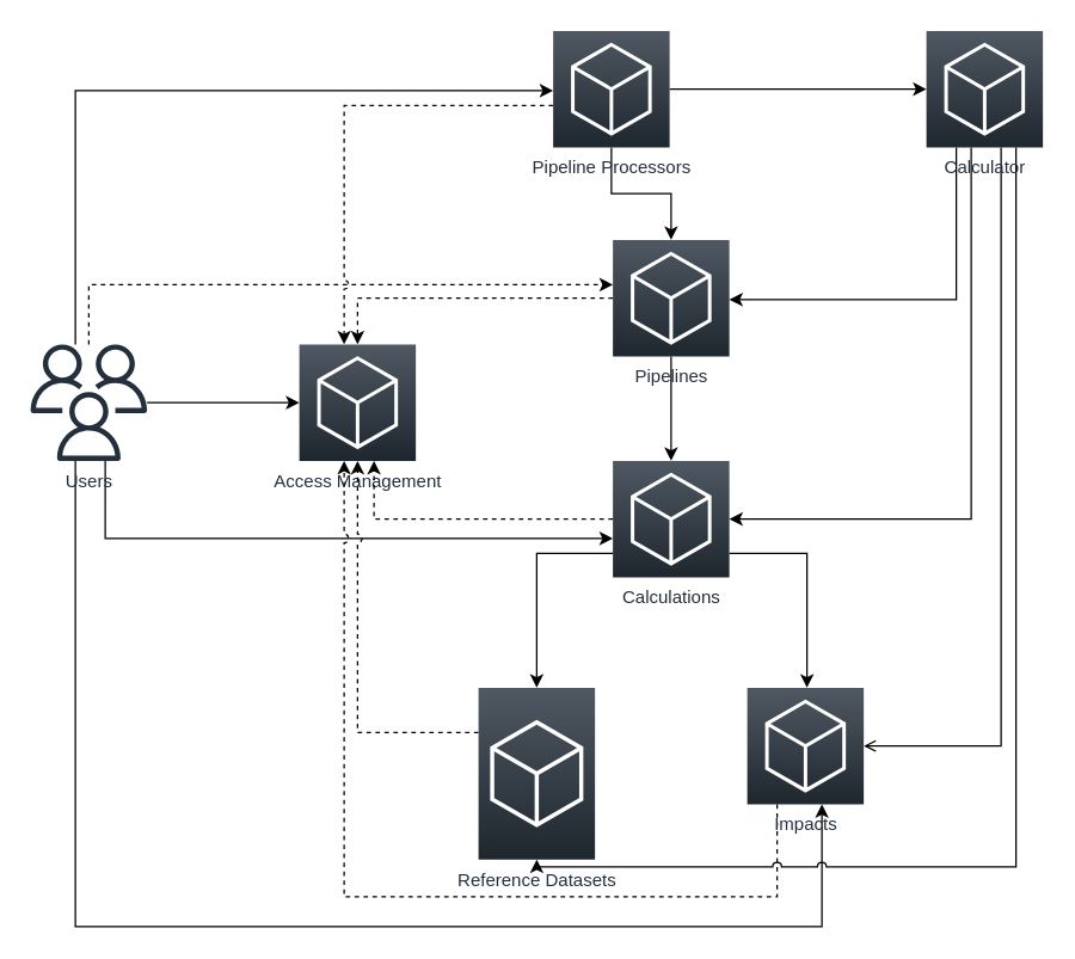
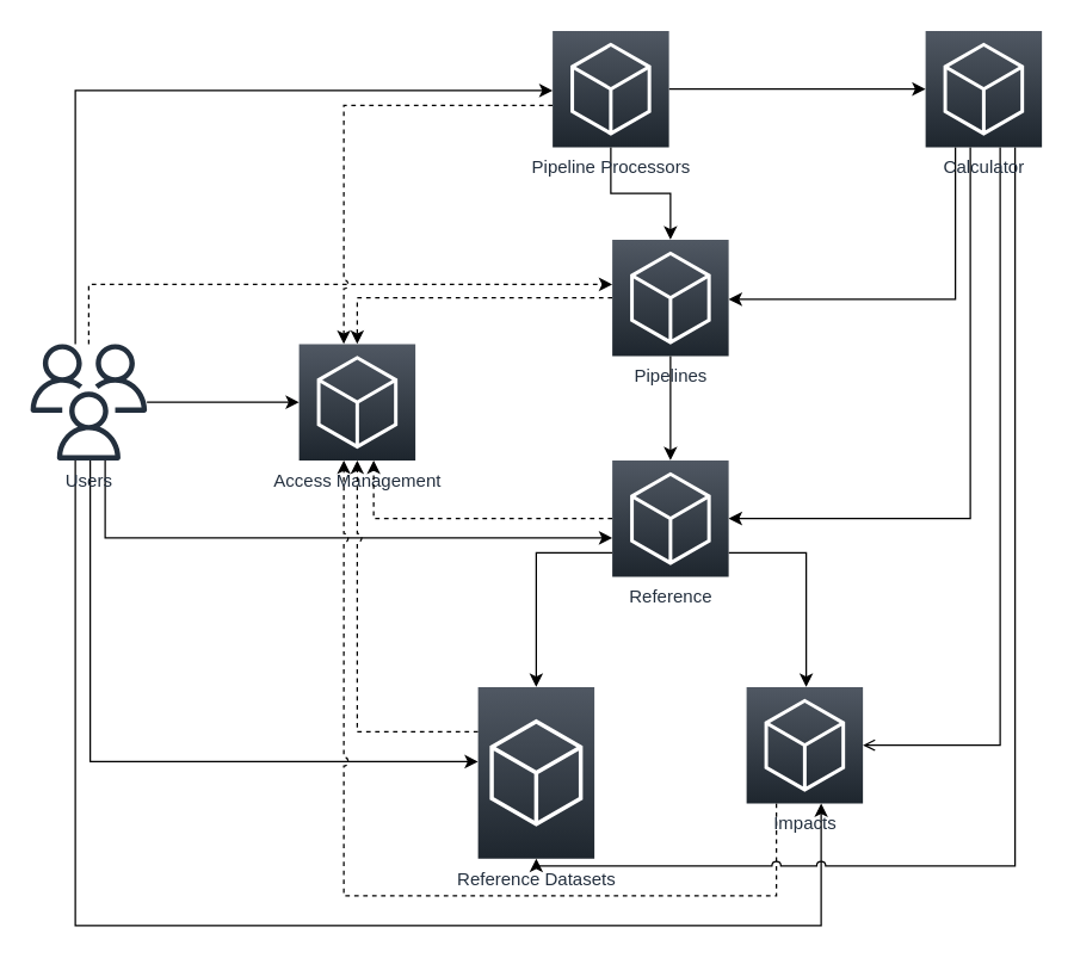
  <mxCell id="0" />
  <mxCell id="1" parent="0" />
  <mxCell id="2" value="Access Management" style="sketch=0;points=[[0,0,0],[0.25,0,0],[0.5,0,0],[0.75,0,0],[1,0,0],[0,1,0],[0.25,1,0],[0.5,1,0],[0.75,1,0],[1,1,0],[0,0.25,0],[0,0.5,0],[0,0.75,0],[1,0.25,0],[1,0.5,0],[1,0.75,0]];gradientDirection=north;outlineConnect=0;fontColor=#232F3E;gradientColor=#505863;fillColor=#1E262E;strokeColor=#ffffff;dashed=0;verticalLabelPosition=bottom;verticalAlign=top;align=center;html=1;fontSize=12;fontStyle=0;aspect=fixed;shape=mxgraph.aws4.resourceIcon;resIcon=mxgraph.aws4.general;" parent="1" vertex="1"><mxGeometry x="200" y="230" width="78" height="78" as="geometry" /></mxCell>
  <mxCell id="3" style="edgeStyle=orthogonalEdgeStyle;rounded=0;jumpStyle=arc;orthogonalLoop=1;jettySize=auto;html=1;" parent="1" source="9" target="2" edge="1"><mxGeometry relative="1" as="geometry" /></mxCell>
  <mxCell id="4" style="edgeStyle=orthogonalEdgeStyle;rounded=0;jumpStyle=arc;orthogonalLoop=1;jettySize=auto;html=1;" parent="1" source="9" target="24" edge="1"><mxGeometry relative="1" as="geometry"><Array as="points"><mxPoint x="50" y="60" /></Array></mxGeometry></mxCell>
  <mxCell id="5" style="edgeStyle=orthogonalEdgeStyle;rounded=0;jumpStyle=arc;orthogonalLoop=1;jettySize=auto;html=1;dashed=1;" parent="1" source="9" target="29" edge="1"><mxGeometry relative="1" as="geometry"><Array as="points"><mxPoint x="59" y="190" /></Array></mxGeometry></mxCell>
  <mxCell id="6" style="edgeStyle=orthogonalEdgeStyle;rounded=0;jumpStyle=arc;orthogonalLoop=1;jettySize=auto;html=1;" parent="1" source="9" target="15" edge="1"><mxGeometry relative="1" as="geometry"><mxPoint x="60" y="316" as="sourcePoint" /><Array as="points"><mxPoint x="70" y="360" /></Array></mxGeometry></mxCell>
  <mxCell id="7" style="edgeStyle=orthogonalEdgeStyle;rounded=0;jumpStyle=arc;orthogonalLoop=1;jettySize=auto;html=1;" parent="1" source="9" target="11" edge="1"><mxGeometry relative="1" as="geometry"><mxPoint x="60" y="316" as="sourcePoint" /><Array as="points"><mxPoint x="50" y="620" /><mxPoint x="550" y="620" /></Array></mxGeometry></mxCell>
+ <mxCell id="8" style="edgeStyle=orthogonalEdgeStyle;rounded=0;jumpStyle=arc;orthogonalLoop=1;jettySize=auto;html=1;" parent="1" source="9" target="26" edge="1"><mxGeometry relative="1" as="geometry"><mxPoint x="60" y="316" as="sourcePoint" /><Array as="points"><mxPoint x="60" y="510" /></Array></mxGeometry></mxCell>
  <mxCell id="9" value="Users" style="sketch=0;outlineConnect=0;fontColor=#232F3E;gradientColor=none;fillColor=#232F3D;strokeColor=none;dashed=0;verticalLabelPosition=bottom;verticalAlign=top;align=center;html=1;fontSize=12;fontStyle=0;aspect=fixed;pointerEvents=1;shape=mxgraph.aws4.users;" parent="1" vertex="1"><mxGeometry x="20" y="230" width="78" height="78" as="geometry" /></mxCell>
  <mxCell id="10" style="edgeStyle=orthogonalEdgeStyle;rounded=0;jumpStyle=arc;orthogonalLoop=1;jettySize=auto;html=1;dashed=1;" parent="1" source="11" target="2" edge="1"><mxGeometry relative="1" as="geometry"><Array as="points"><mxPoint x="520" y="600" /><mxPoint x="230" y="600" /></Array></mxGeometry></mxCell>
  <mxCell id="11" value="Impacts" style="sketch=0;points=[[0,0,0],[0.25,0,0],[0.5,0,0],[0.75,0,0],[1,0,0],[0,1,0],[0.25,1,0],[0.5,1,0],[0.75,1,0],[1,1,0],[0,0.25,0],[0,0.5,0],[0,0.75,0],[1,0.25,0],[1,0.5,0],[1,0.75,0]];gradientDirection=north;outlineConnect=0;fontColor=#232F3E;gradientColor=#505863;fillColor=#1E262E;strokeColor=#ffffff;dashed=0;verticalLabelPosition=bottom;verticalAlign=top;align=center;html=1;fontSize=12;fontStyle=0;aspect=fixed;shape=mxgraph.aws4.resourceIcon;resIcon=mxgraph.aws4.general;" parent="1" vertex="1"><mxGeometry x="500" y="460" width="78" height="78" as="geometry" /></mxCell>
  <mxCell id="12" style="edgeStyle=orthogonalEdgeStyle;rounded=0;jumpStyle=arc;orthogonalLoop=1;jettySize=auto;html=1;" parent="1" source="15" target="26" edge="1"><mxGeometry relative="1" as="geometry"><Array as="points"><mxPoint x="359" y="370" /></Array></mxGeometry></mxCell>
  <mxCell id="13" style="edgeStyle=orthogonalEdgeStyle;rounded=0;jumpStyle=arc;orthogonalLoop=1;jettySize=auto;html=1;" parent="1" source="15" target="11" edge="1"><mxGeometry relative="1" as="geometry"><Array as="points"><mxPoint x="540" y="370" /></Array></mxGeometry></mxCell>
  <mxCell id="14" style="edgeStyle=orthogonalEdgeStyle;rounded=0;jumpStyle=arc;orthogonalLoop=1;jettySize=auto;html=1;dashed=1;" parent="1" source="15" target="2" edge="1"><mxGeometry relative="1" as="geometry"><Array as="points"><mxPoint x="250" y="347" /></Array></mxGeometry></mxCell>
- <mxCell id="15" value="Calculations" style="sketch=0;points=[[0,0,0],[0.25,0,0],[0.5,0,0],[0.75,0,0],[1,0,0],[0,1,0],[0.25,1,0],[0.5,1,0],[0.75,1,0],[1,1,0],[0,0.25,0],[0,0.5,0],[0,0.75,0],[1,0.25,0],[1,0.5,0],[1,0.75,0]];gradientDirection=north;outlineConnect=0;fontColor=#232F3E;gradientColor=#505863;fillColor=#1E262E;strokeColor=#ffffff;dashed=0;verticalLabelPosition=bottom;verticalAlign=top;align=center;html=1;fontSize=12;fontStyle=0;aspect=fixed;shape=mxgraph.aws4.resourceIcon;resIcon=mxgraph.aws4.general;" parent="1" vertex="1"><mxGeometry x="410" y="308" width="78" height="78" as="geometry" /></mxCell>
+ <mxCell id="15" value="Reference" style="sketch=0;points=[[0,0,0],[0.25,0,0],[0.5,0,0],[0.75,0,0],[1,0,0],[0,1,0],[0.25,1,0],[0.5,1,0],[0.75,1,0],[1,1,0],[0,0.25,0],[0,0.5,0],[0,0.75,0],[1,0.25,0],[1,0.5,0],[1,0.75,0]];gradientDirection=north;outlineConnect=0;fontColor=#232F3E;gradientColor=#505863;fillColor=#1E262E;strokeColor=#ffffff;dashed=0;verticalLabelPosition=bottom;verticalAlign=top;align=center;html=1;fontSize=12;fontStyle=0;aspect=fixed;shape=mxgraph.aws4.resourceIcon;resIcon=mxgraph.aws4.general;" parent="1" vertex="1"><mxGeometry x="410" y="308" width="78" height="78" as="geometry" /></mxCell>
  <mxCell id="16" style="edgeStyle=orthogonalEdgeStyle;rounded=0;jumpStyle=arc;orthogonalLoop=1;jettySize=auto;html=1;" parent="1" source="20" target="29" edge="1"><mxGeometry relative="1" as="geometry"><Array as="points"><mxPoint x="640" y="200" /></Array></mxGeometry></mxCell>
  <mxCell id="17" style="edgeStyle=orthogonalEdgeStyle;rounded=0;jumpStyle=arc;orthogonalLoop=1;jettySize=auto;html=1;" parent="1" source="20" target="15" edge="1"><mxGeometry relative="1" as="geometry"><Array as="points"><mxPoint x="650" y="347" /></Array></mxGeometry></mxCell>
  <mxCell id="18" style="edgeStyle=orthogonalEdgeStyle;rounded=0;jumpStyle=arc;orthogonalLoop=1;jettySize=auto;html=1;endArrow=open;" parent="1" source="20" target="11" edge="1"><mxGeometry relative="1" as="geometry"><Array as="points"><mxPoint x="670" y="499" /></Array></mxGeometry></mxCell>
  <mxCell id="19" style="edgeStyle=orthogonalEdgeStyle;rounded=0;jumpStyle=arc;orthogonalLoop=1;jettySize=auto;html=1;" parent="1" source="20" target="26" edge="1"><mxGeometry relative="1" as="geometry"><Array as="points"><mxPoint x="680" y="580" /><mxPoint x="359" y="580" /></Array></mxGeometry></mxCell>
  <mxCell id="20" value="Calculator" style="sketch=0;points=[[0,0,0],[0.25,0,0],[0.5,0,0],[0.75,0,0],[1,0,0],[0,1,0],[0.25,1,0],[0.5,1,0],[0.75,1,0],[1,1,0],[0,0.25,0],[0,0.5,0],[0,0.75,0],[1,0.25,0],[1,0.5,0],[1,0.75,0]];gradientDirection=north;outlineConnect=0;fontColor=#232F3E;gradientColor=#505863;fillColor=#1E262E;strokeColor=#ffffff;dashed=0;verticalLabelPosition=bottom;verticalAlign=top;align=center;html=1;fontSize=12;fontStyle=0;aspect=fixed;shape=mxgraph.aws4.resourceIcon;resIcon=mxgraph.aws4.general;" parent="1" vertex="1"><mxGeometry x="620" y="20" width="78" height="78" as="geometry" /></mxCell>
  <mxCell id="21" style="edgeStyle=orthogonalEdgeStyle;rounded=0;jumpStyle=arc;orthogonalLoop=1;jettySize=auto;html=1;" parent="1" source="24" target="29" edge="1"><mxGeometry relative="1" as="geometry" /></mxCell>
  <mxCell id="22" style="edgeStyle=orthogonalEdgeStyle;rounded=0;jumpStyle=arc;orthogonalLoop=1;jettySize=auto;html=1;" parent="1" source="24" target="20" edge="1"><mxGeometry relative="1" as="geometry" /></mxCell>
  <mxCell id="23" style="edgeStyle=orthogonalEdgeStyle;rounded=0;jumpStyle=arc;orthogonalLoop=1;jettySize=auto;html=1;dashed=1;" parent="1" source="24" target="2" edge="1"><mxGeometry relative="1" as="geometry"><Array as="points"><mxPoint x="230" y="70" /></Array></mxGeometry></mxCell>
  <mxCell id="24" value="Pipeline Processors" style="sketch=0;points=[[0,0,0],[0.25,0,0],[0.5,0,0],[0.75,0,0],[1,0,0],[0,1,0],[0.25,1,0],[0.5,1,0],[0.75,1,0],[1,1,0],[0,0.25,0],[0,0.5,0],[0,0.75,0],[1,0.25,0],[1,0.5,0],[1,0.75,0]];gradientDirection=north;outlineConnect=0;fontColor=#232F3E;gradientColor=#505863;fillColor=#1E262E;strokeColor=#ffffff;dashed=0;verticalLabelPosition=bottom;verticalAlign=top;align=center;html=1;fontSize=12;fontStyle=0;aspect=fixed;shape=mxgraph.aws4.resourceIcon;resIcon=mxgraph.aws4.general;" parent="1" vertex="1"><mxGeometry x="370" y="20" width="78" height="78" as="geometry" /></mxCell>
  <mxCell id="25" style="edgeStyle=orthogonalEdgeStyle;rounded=0;jumpStyle=arc;orthogonalLoop=1;jettySize=auto;html=1;dashed=1;" parent="1" source="26" target="2" edge="1"><mxGeometry relative="1" as="geometry"><Array as="points"><mxPoint x="239" y="490" /></Array></mxGeometry></mxCell>
  <mxCell id="26" value="Reference Datasets" style="sketch=0;points=[[0,0,0],[0.25,0,0],[0.5,0,0],[0.75,0,0],[1,0,0],[0,1,0],[0.25,1,0],[0.5,1,0],[0.75,1,0],[1,1,0],[0,0.25,0],[0,0.5,0],[0,0.75,0],[1,0.25,0],[1,0.5,0],[1,0.75,0]];gradientDirection=north;outlineConnect=0;fontColor=#232F3E;gradientColor=#505863;fillColor=#1E262E;strokeColor=#ffffff;dashed=0;verticalLabelPosition=bottom;verticalAlign=top;align=center;html=1;fontSize=12;fontStyle=0;aspect=fixed;shape=mxgraph.aws4.resourceIcon;resIcon=mxgraph.aws4.general;" parent="1" vertex="1"><mxGeometry x="320" y="460" width="78" height="115" as="geometry" /></mxCell>
  <mxCell id="27" style="edgeStyle=orthogonalEdgeStyle;rounded=0;jumpStyle=arc;orthogonalLoop=1;jettySize=auto;html=1;" parent="1" source="29" target="15" edge="1"><mxGeometry relative="1" as="geometry" /></mxCell>
  <mxCell id="28" style="edgeStyle=orthogonalEdgeStyle;rounded=0;jumpStyle=arc;orthogonalLoop=1;jettySize=auto;html=1;entryX=0.5;entryY=0;entryDx=0;entryDy=0;entryPerimeter=0;dashed=1;" parent="1" source="29" target="2" edge="1"><mxGeometry relative="1" as="geometry" /></mxCell>
  <mxCell id="29" value="Pipelines" style="sketch=0;points=[[0,0,0],[0.25,0,0],[0.5,0,0],[0.75,0,0],[1,0,0],[0,1,0],[0.25,1,0],[0.5,1,0],[0.75,1,0],[1,1,0],[0,0.25,0],[0,0.5,0],[0,0.75,0],[1,0.25,0],[1,0.5,0],[1,0.75,0]];gradientDirection=north;outlineConnect=0;fontColor=#232F3E;gradientColor=#505863;fillColor=#1E262E;strokeColor=#ffffff;dashed=0;verticalLabelPosition=bottom;verticalAlign=top;align=center;html=1;fontSize=12;fontStyle=0;aspect=fixed;shape=mxgraph.aws4.resourceIcon;resIcon=mxgraph.aws4.general;" parent="1" vertex="1"><mxGeometry x="410" y="160" width="78" height="78" as="geometry" /></mxCell>
